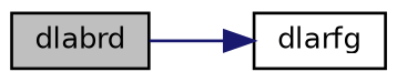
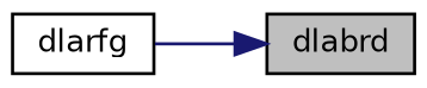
  digraph {
    rankdir=LR
    node [color=black fontname=Helvetica fontsize=10 shape=record style=filled]
    n1 [fillcolor=grey75 fontcolor=black height=0.2 label=dlabrd width=0.4]
    n2 [fillcolor=white height=0.2 label=dlarfg width=0.4]
-   n1 -> n2 [color=midnightblue fontname=Helvetica fontsize=10 labelfontname=Helvetica labelfontsize=10 style=solid]
+   n2 -> n1 [color=midnightblue fontname=Helvetica fontsize=10 labelfontname=Helvetica labelfontsize=10 style=solid]
  }
